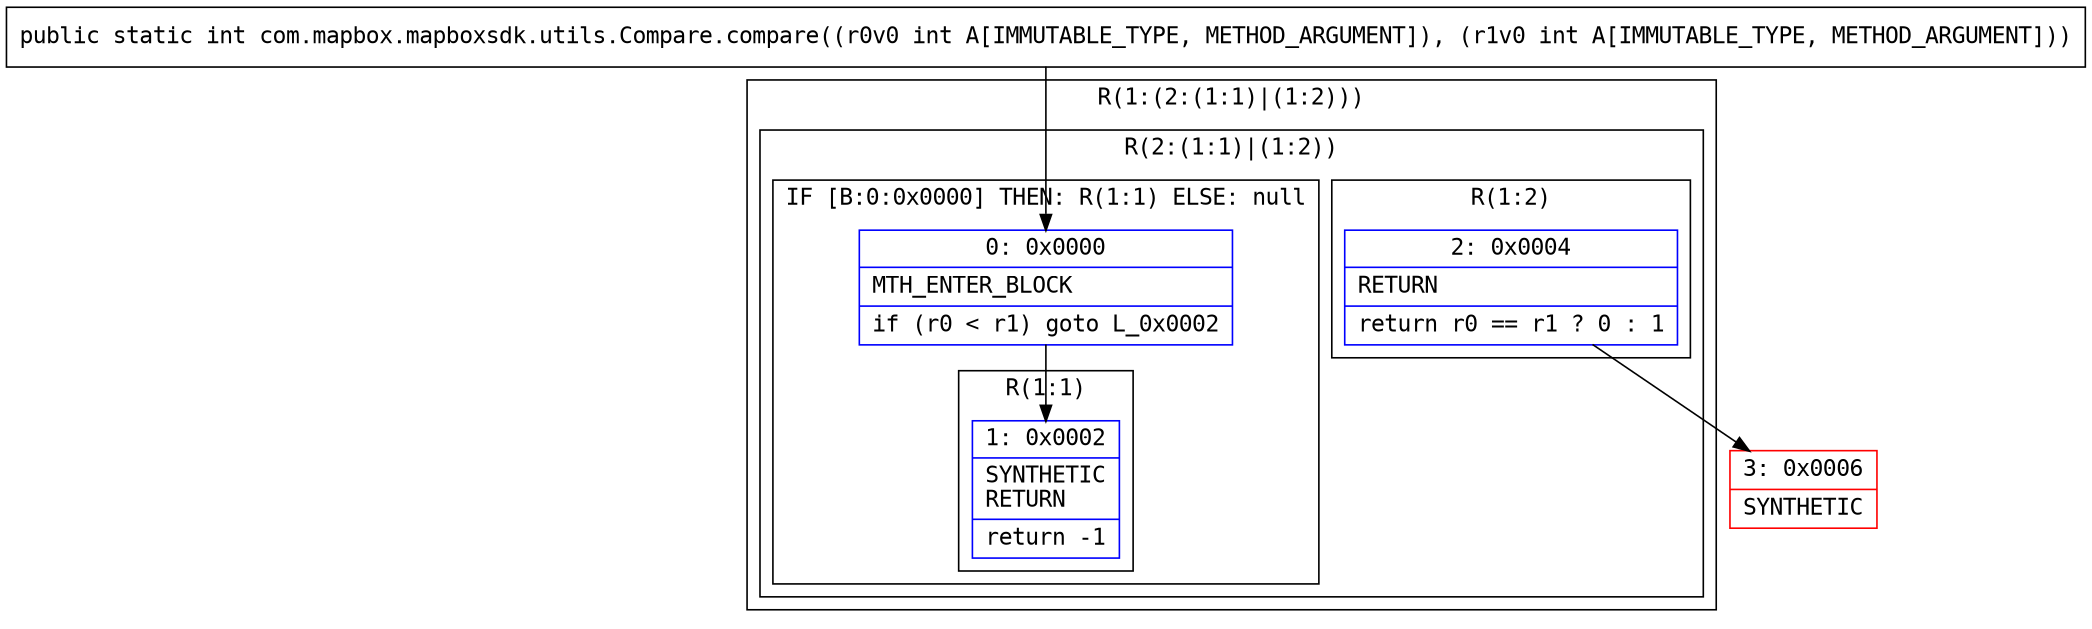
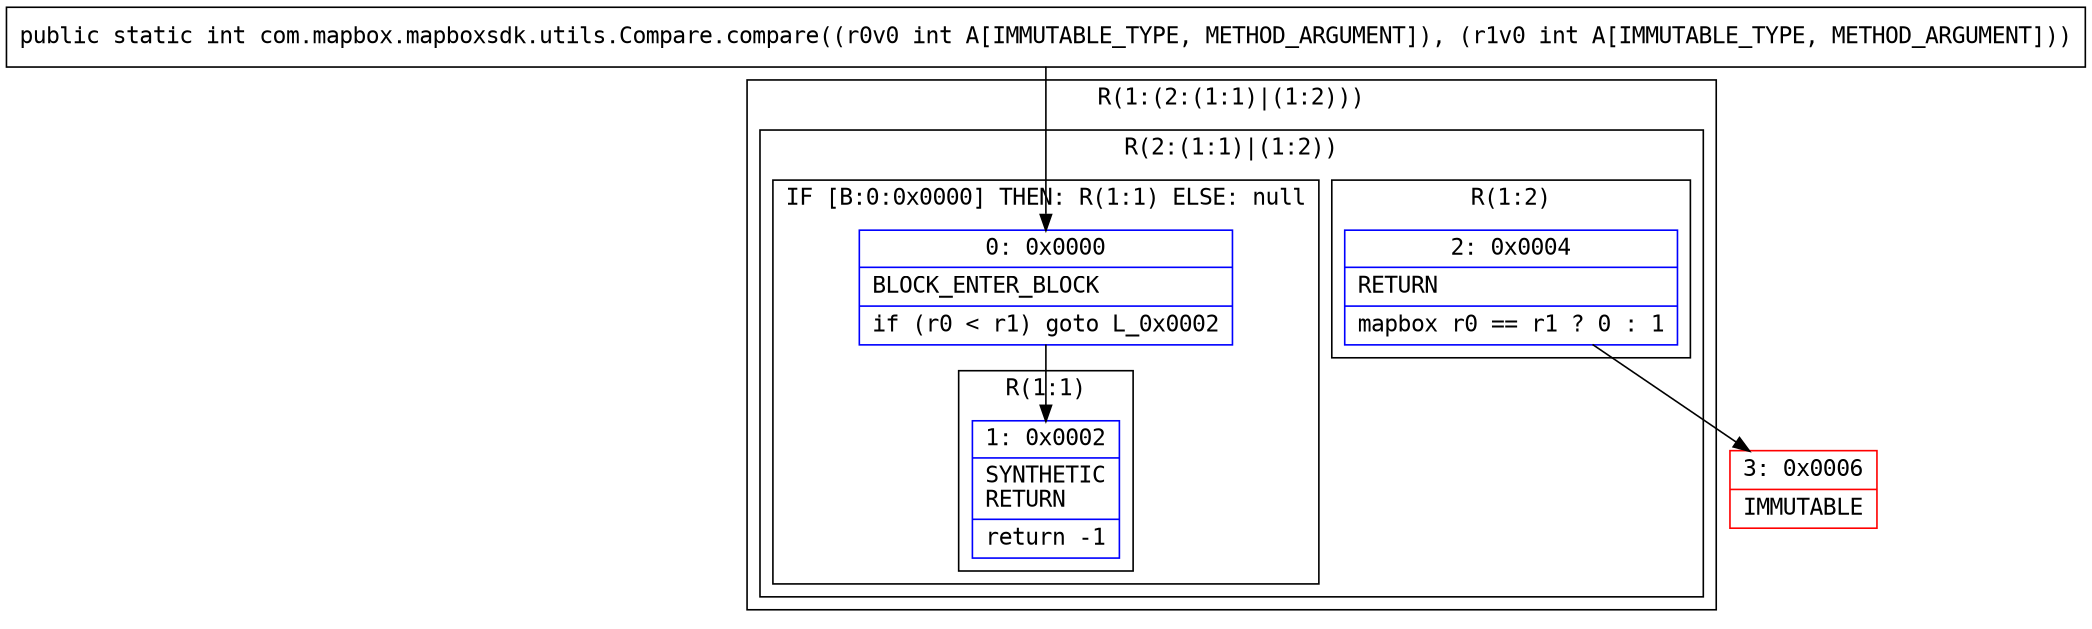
  digraph {
    fontname="DejaVu Sans Mono"
    node [color=blue fontname="DejaVu Sans Mono" shape=record]
    edge [fontname="DejaVu Sans Mono"]
    n1 [label="{1\:\ 0x0002|SYNTHETIC\lRETURN\l|return \-1\l}"]
-   n2 [label="{0\:\ 0x0000|MTH_ENTER_BLOCK\l|if (r0 \< r1) goto L_0x0002\l}"]
-   n3 [label="{2\:\ 0x0004|RETURN\l|return r0 == r1 ? 0 : 1\l}"]
-   n4 [color=red label="{3\:\ 0x0006|SYNTHETIC\l}"]
+   n2 [label="{0\:\ 0x0000|BLOCK_ENTER_BLOCK\l|if (r0 \< r1) goto L_0x0002\l}"]
+   n3 [label="{2\:\ 0x0004|RETURN\l|mapbox r0 == r1 ? 0 : 1\l}"]
+   n4 [color=red label="{3\:\ 0x0006|IMMUTABLE\l}"]
    n5 [label="{public static int com.mapbox.mapboxsdk.utils.Compare.compare((r0v0 int A[IMMUTABLE_TYPE, METHOD_ARGUMENT]), (r1v0 int A[IMMUTABLE_TYPE, METHOD_ARGUMENT])) }" color=""]
    subgraph cluster_1 {
      label="R(1:(2:(1:1)|(1:2)))"
      subgraph cluster_2 {
        label="R(2:(1:1)|(1:2))"
        subgraph cluster_3 {
          label="IF [B:0:0x0000] THEN: R(1:1) ELSE: null"
          n2
          subgraph cluster_4 {
            label="R(1:1)"
            n1
          }
        }
        subgraph cluster_5 {
          label="R(1:2)"
          n3
        }
      }
    }
    n2 -> n1
    n3 -> n4
    n5 -> n2
  }
